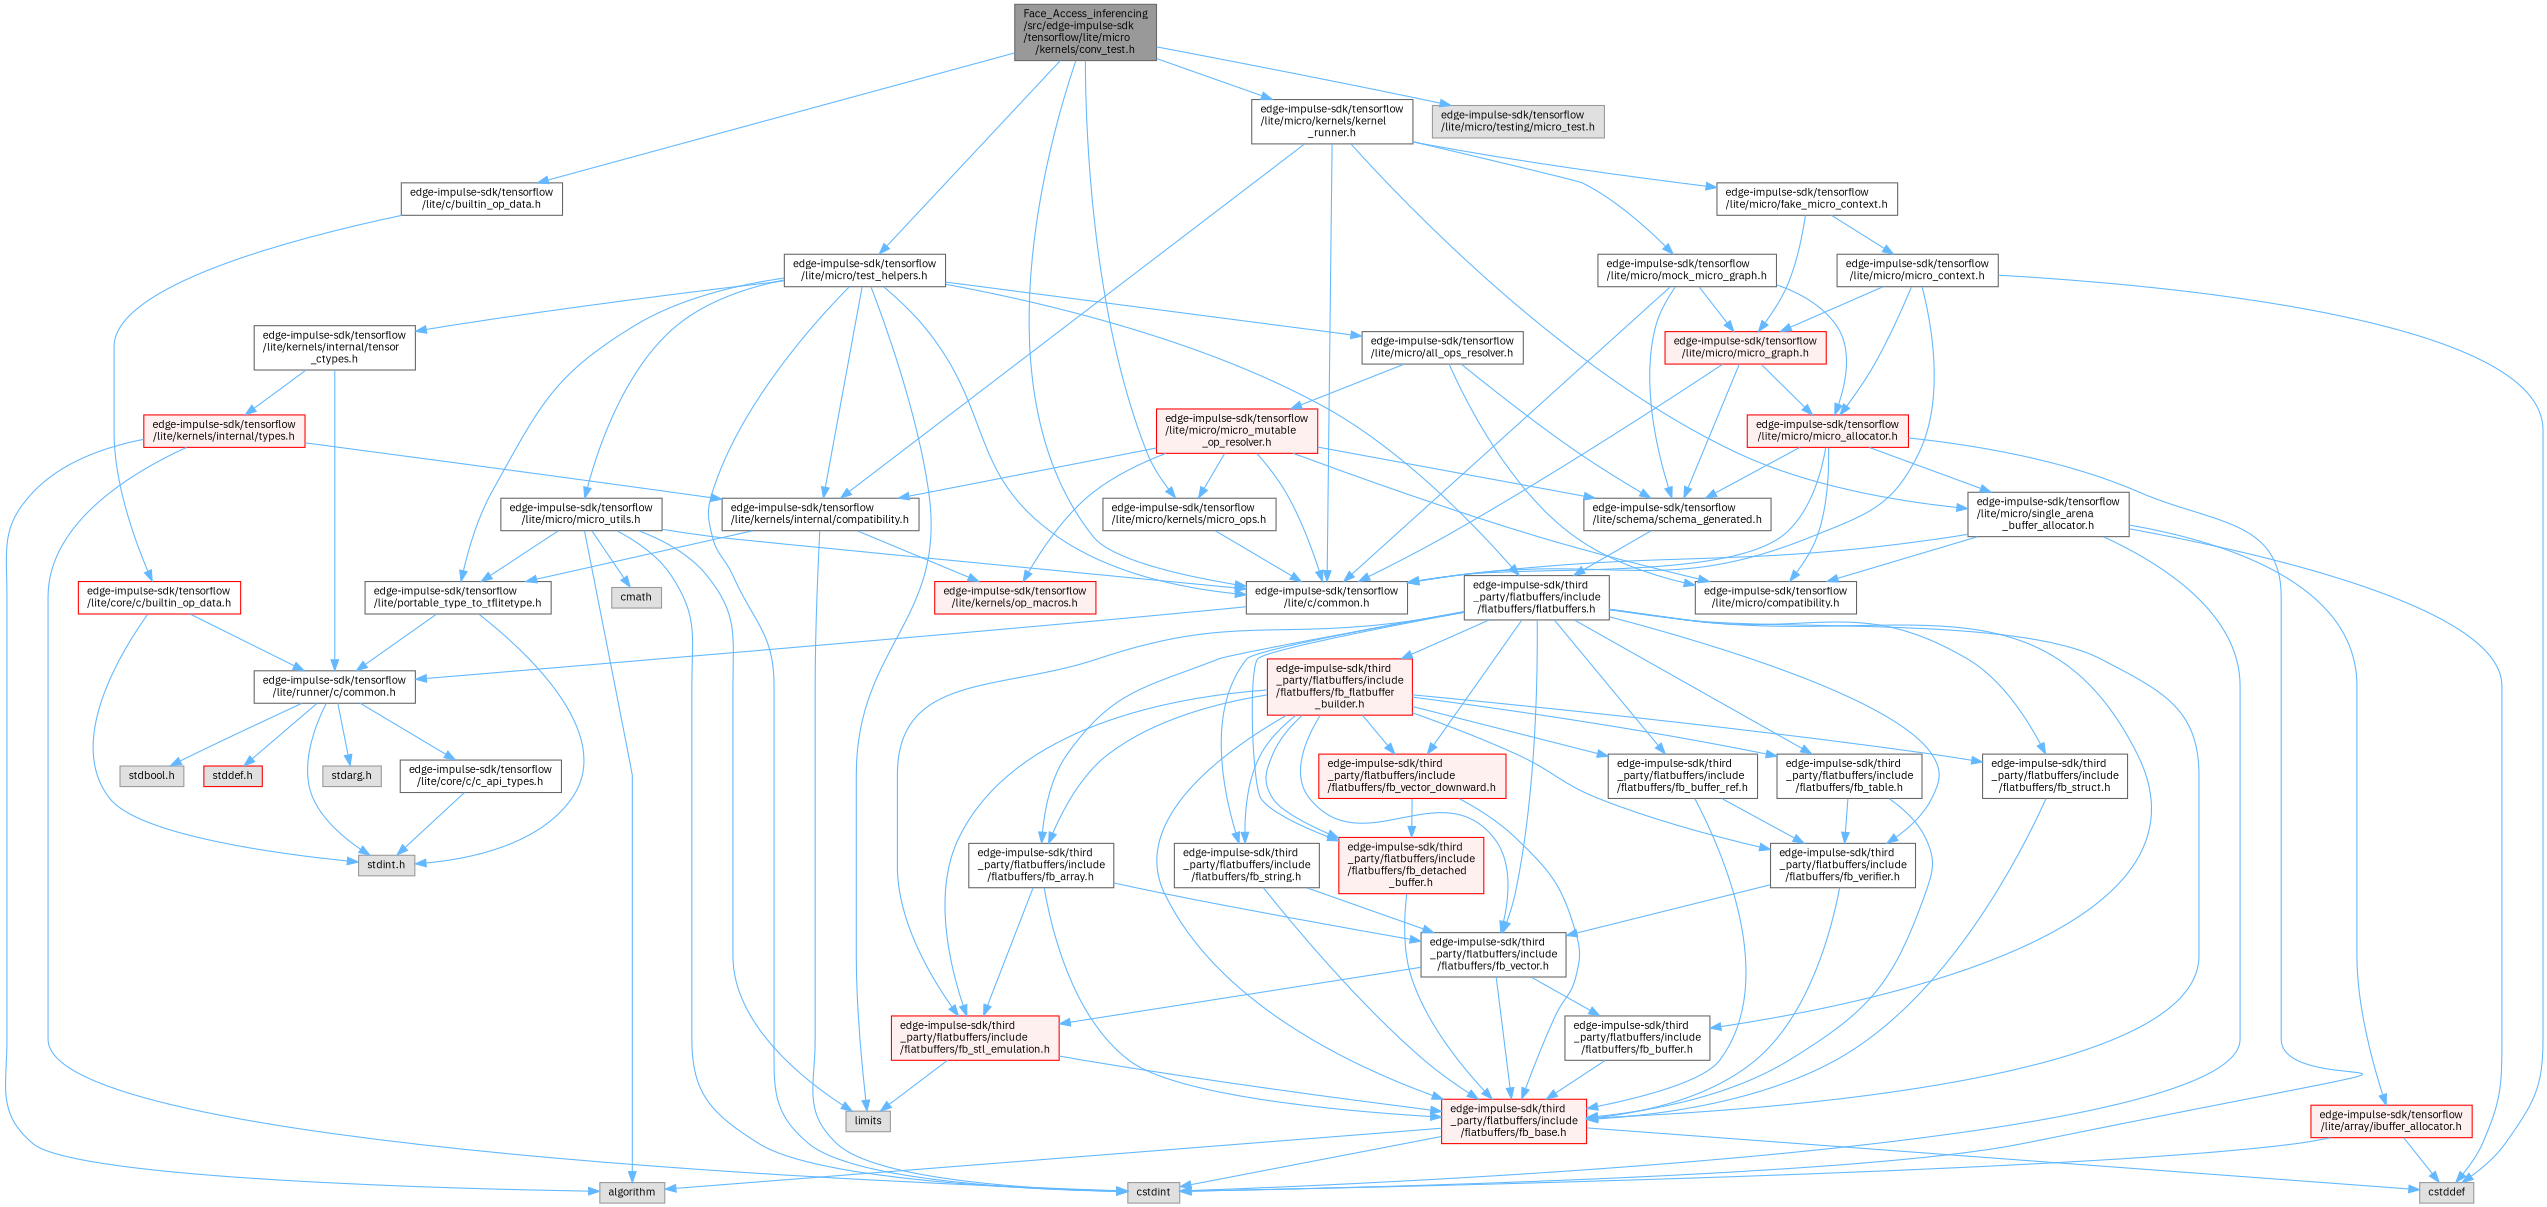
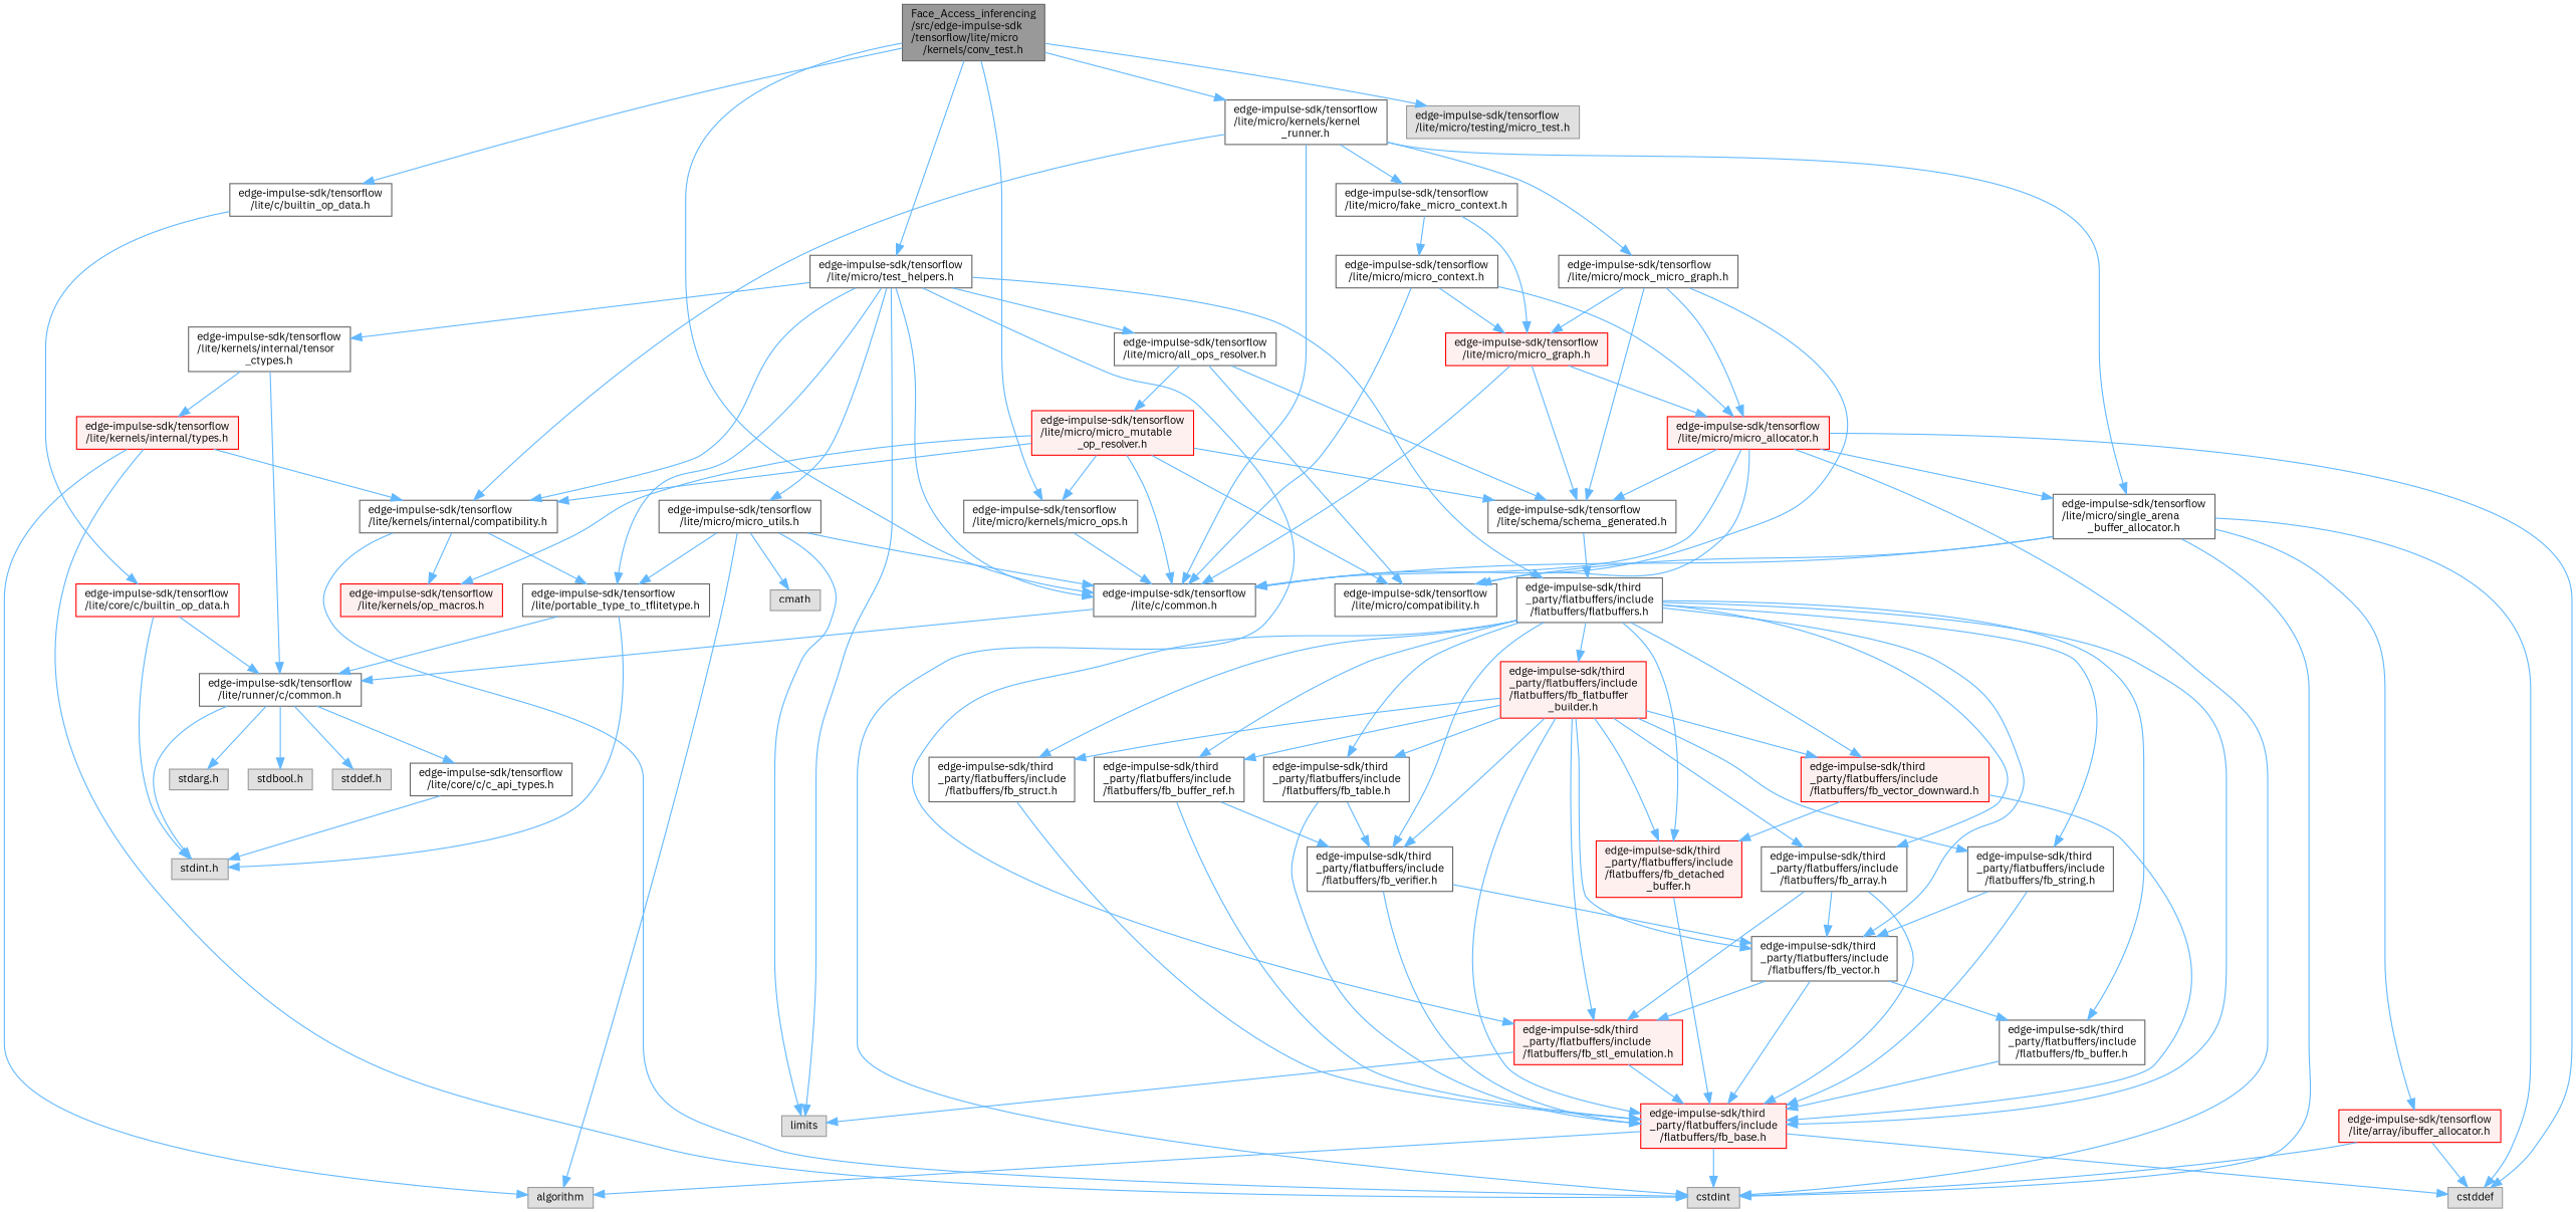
  digraph {
    fontname="IBM Plex Sans"
    node [color=grey40 fillcolor=white fontname="IBM Plex Sans" fontsize=10 shape=box style=filled]
    edge [color=steelblue1 fontname="IBM Plex Sans" fontsize=10 labelfontname=Helvetica labelfontsize=10 style=solid]
    n1 [color=gray40 fillcolor=grey60 fontcolor=black height=0.2 label="Face_Access_inferencing\l/src/edge-impulse-sdk\l/tensorflow/lite/micro\l/kernels/conv_test.h" width=0.4]
    n2 [height=0.2 label="edge-impulse-sdk/tensorflow\l/lite/c/builtin_op_data.h" width=0.4]
    n3 [height=0.2 label="edge-impulse-sdk/tensorflow\l/lite/c/common.h" width=0.4]
    n4 [height=0.2 label="edge-impulse-sdk/tensorflow\l/lite/micro/kernels/kernel\l_runner.h" width=0.4]
    n5 [height=0.2 label="edge-impulse-sdk/tensorflow\l/lite/micro/kernels/micro_ops.h" width=0.4]
    n6 [height=0.2 label="edge-impulse-sdk/tensorflow\l/lite/micro/test_helpers.h" width=0.4]
    n7 [color=grey60 fillcolor="#E0E0E0" height=0.2 label="edge-impulse-sdk/tensorflow\l/lite/micro/testing/micro_test.h" width=0.4]
    n8 [color=red height=0.2 label="edge-impulse-sdk/tensorflow\l/lite/core/c/builtin_op_data.h" width=0.4]
    n9 [height=0.2 label="edge-impulse-sdk/tensorflow\l/lite/runner/c/common.h" width=0.4]
    n10 [height=0.2 label="edge-impulse-sdk/tensorflow\l/lite/kernels/internal/compatibility.h" width=0.4]
    n11 [height=0.2 label="edge-impulse-sdk/tensorflow\l/lite/micro/single_arena\l_buffer_allocator.h" width=0.4]
    n12 [height=0.2 label="edge-impulse-sdk/tensorflow\l/lite/micro/fake_micro_context.h" width=0.4]
    n13 [height=0.2 label="edge-impulse-sdk/tensorflow\l/lite/micro/mock_micro_graph.h" width=0.4]
    n14 [color=grey60 fillcolor="#E0E0E0" height=0.2 label=cstdint width=0.4]
    n15 [height=0.2 label="edge-impulse-sdk/tensorflow\l/lite/portable_type_to_tflitetype.h" width=0.4]
    n16 [height=0.2 label="edge-impulse-sdk/third\l_party/flatbuffers/include\l/flatbuffers/flatbuffers.h" width=0.4]
    n17 [color=grey60 fillcolor="#E0E0E0" height=0.2 label=limits width=0.4]
    n18 [height=0.2 label="edge-impulse-sdk/tensorflow\l/lite/kernels/internal/tensor\l_ctypes.h" width=0.4]
    n19 [height=0.2 label="edge-impulse-sdk/tensorflow\l/lite/micro/all_ops_resolver.h" width=0.4]
    n20 [height=0.2 label="edge-impulse-sdk/tensorflow\l/lite/micro/micro_utils.h" width=0.4]
    n21 [color=grey60 fillcolor="#E0E0E0" height=0.2 label="stdint.h" width=0.4]
    n22 [color=grey60 fillcolor="#E0E0E0" height=0.2 label="stdarg.h" width=0.4]
    n23 [color=grey60 fillcolor="#E0E0E0" height=0.2 label="stdbool.h" width=0.4]
-   n24 [color=red fillcolor="#E0E0E0" height=0.2 label="stddef.h" width=0.4]
+   n24 [color=grey60 fillcolor="#E0E0E0" height=0.2 label="stddef.h" width=0.4]
    n25 [height=0.2 label="edge-impulse-sdk/tensorflow\l/lite/core/c/c_api_types.h" width=0.4]
    n26 [color=red fillcolor="#FFF0F0" height=0.2 label="edge-impulse-sdk/tensorflow\l/lite/kernels/op_macros.h" width=0.4]
    n27 [color=grey60 fillcolor="#E0E0E0" height=0.2 label=cstddef width=0.4]
    n28 [color=red fillcolor="#FFF0F0" height=0.2 label="edge-impulse-sdk/tensorflow\l/lite/array/ibuffer_allocator.h" width=0.4]
    n29 [height=0.2 label="edge-impulse-sdk/tensorflow\l/lite/micro/compatibility.h" width=0.4]
    n30 [height=0.2 label="edge-impulse-sdk/tensorflow\l/lite/micro/micro_context.h" width=0.4]
    n31 [color=red fillcolor="#FFF0F0" height=0.2 label="edge-impulse-sdk/tensorflow\l/lite/micro/micro_graph.h" width=0.4]
    n32 [color=red fillcolor="#FFF0F0" height=0.2 label="edge-impulse-sdk/tensorflow\l/lite/micro/micro_allocator.h" width=0.4]
    n33 [height=0.2 label="edge-impulse-sdk/tensorflow\l/lite/schema/schema_generated.h" width=0.4]
    n34 [height=0.2 label="edge-impulse-sdk/third\l_party/flatbuffers/include\l/flatbuffers/fb_array.h" width=0.4]
    n35 [color=red fillcolor="#FFF0F0" height=0.2 label="edge-impulse-sdk/third\l_party/flatbuffers/include\l/flatbuffers/fb_base.h" width=0.4]
    n36 [color=red fillcolor="#FFF0F0" height=0.2 label="edge-impulse-sdk/third\l_party/flatbuffers/include\l/flatbuffers/fb_stl_emulation.h" width=0.4]
    n37 [height=0.2 label="edge-impulse-sdk/third\l_party/flatbuffers/include\l/flatbuffers/fb_vector.h" width=0.4]
    n38 [height=0.2 label="edge-impulse-sdk/third\l_party/flatbuffers/include\l/flatbuffers/fb_buffer.h" width=0.4]
    n39 [height=0.2 label="edge-impulse-sdk/third\l_party/flatbuffers/include\l/flatbuffers/fb_buffer_ref.h" width=0.4]
    n40 [height=0.2 label="edge-impulse-sdk/third\l_party/flatbuffers/include\l/flatbuffers/fb_verifier.h" width=0.4]
    n41 [color=red fillcolor="#FFF0F0" height=0.2 label="edge-impulse-sdk/third\l_party/flatbuffers/include\l/flatbuffers/fb_detached\l_buffer.h" width=0.4]
    n42 [color=red fillcolor="#FFF0F0" height=0.2 label="edge-impulse-sdk/third\l_party/flatbuffers/include\l/flatbuffers/fb_flatbuffer\l_builder.h" width=0.4]
    n43 [height=0.2 label="edge-impulse-sdk/third\l_party/flatbuffers/include\l/flatbuffers/fb_string.h" width=0.4]
    n44 [height=0.2 label="edge-impulse-sdk/third\l_party/flatbuffers/include\l/flatbuffers/fb_struct.h" width=0.4]
    n45 [height=0.2 label="edge-impulse-sdk/third\l_party/flatbuffers/include\l/flatbuffers/fb_table.h" width=0.4]
    n46 [color=red fillcolor="#FFF0F0" height=0.2 label="edge-impulse-sdk/third\l_party/flatbuffers/include\l/flatbuffers/fb_vector_downward.h" width=0.4]
    n47 [color=grey60 fillcolor="#E0E0E0" height=0.2 label=algorithm width=0.4]
    n48 [color=red fillcolor="#FFF0F0" height=0.2 label="edge-impulse-sdk/tensorflow\l/lite/kernels/internal/types.h" width=0.4]
    n49 [color=red fillcolor="#FFF0F0" height=0.2 label="edge-impulse-sdk/tensorflow\l/lite/micro/micro_mutable\l_op_resolver.h" width=0.4]
    n50 [color=grey60 fillcolor="#E0E0E0" height=0.2 label=cmath width=0.4]
    n1 -> n2
    n1 -> n3
    n1 -> n4
    n1 -> n5
    n1 -> n6
    n1 -> n7
    n2 -> n8
    n3 -> n9
    n4 -> n3
    n4 -> n10
    n4 -> n11
    n4 -> n12
    n4 -> n13
    n5 -> n3
    n6 -> n3
    n6 -> n10
    n6 -> n14
    n6 -> n15
    n6 -> n16
    n6 -> n17
    n6 -> n18
    n6 -> n19
    n6 -> n20
    n8 -> n9
    n8 -> n21
    n9 -> n21
    n9 -> n22
    n9 -> n23
    n9 -> n24
    n9 -> n25
    n10 -> n14
    n10 -> n15
    n10 -> n26
    n11 -> n3
    n11 -> n14
    n11 -> n27
    n11 -> n28
    n11 -> n29
    n12 -> n30
    n12 -> n31
    n13 -> n3
    n13 -> n31
    n13 -> n32
    n13 -> n33
    n15 -> n9
    n15 -> n21
    n16 -> n34
    n16 -> n35
    n16 -> n36
    n16 -> n37
    n16 -> n38
    n16 -> n39
    n16 -> n40
    n16 -> n41
    n16 -> n42
    n16 -> n43
    n16 -> n44
    n16 -> n45
    n16 -> n46
    n18 -> n9
    n18 -> n48
    n19 -> n29
    n19 -> n33
    n19 -> n49
    n20 -> n3
-   n20 -> n14
    n20 -> n15
    n20 -> n17
    n20 -> n47
    n20 -> n50
    n25 -> n21
    n28 -> n14
    n28 -> n27
    n30 -> n3
    n30 -> n31
    n30 -> n32
    n31 -> n3
    n31 -> n32
    n31 -> n33
    n32 -> n3
    n32 -> n11
    n32 -> n14
-   n30 -> n27
+   n32 -> n27
    n32 -> n29
    n32 -> n33
    n33 -> n16
    n34 -> n35
    n34 -> n36
    n34 -> n37
    n35 -> n14
    n35 -> n27
    n35 -> n47
    n36 -> n17
    n36 -> n35
    n37 -> n35
    n37 -> n36
    n37 -> n38
    n38 -> n35
    n39 -> n35
    n39 -> n40
    n40 -> n35
    n40 -> n37
    n41 -> n35
    n42 -> n34
    n42 -> n35
    n42 -> n36
    n42 -> n37
    n42 -> n39
    n42 -> n40
    n42 -> n41
    n42 -> n43
    n42 -> n44
    n42 -> n45
    n42 -> n46
    n43 -> n35
    n43 -> n37
    n44 -> n35
    n45 -> n35
    n45 -> n40
    n46 -> n35
    n46 -> n41
    n48 -> n10
    n48 -> n14
    n48 -> n47
    n49 -> n3
    n49 -> n5
    n49 -> n10
    n49 -> n26
    n49 -> n29
    n49 -> n33
  }
